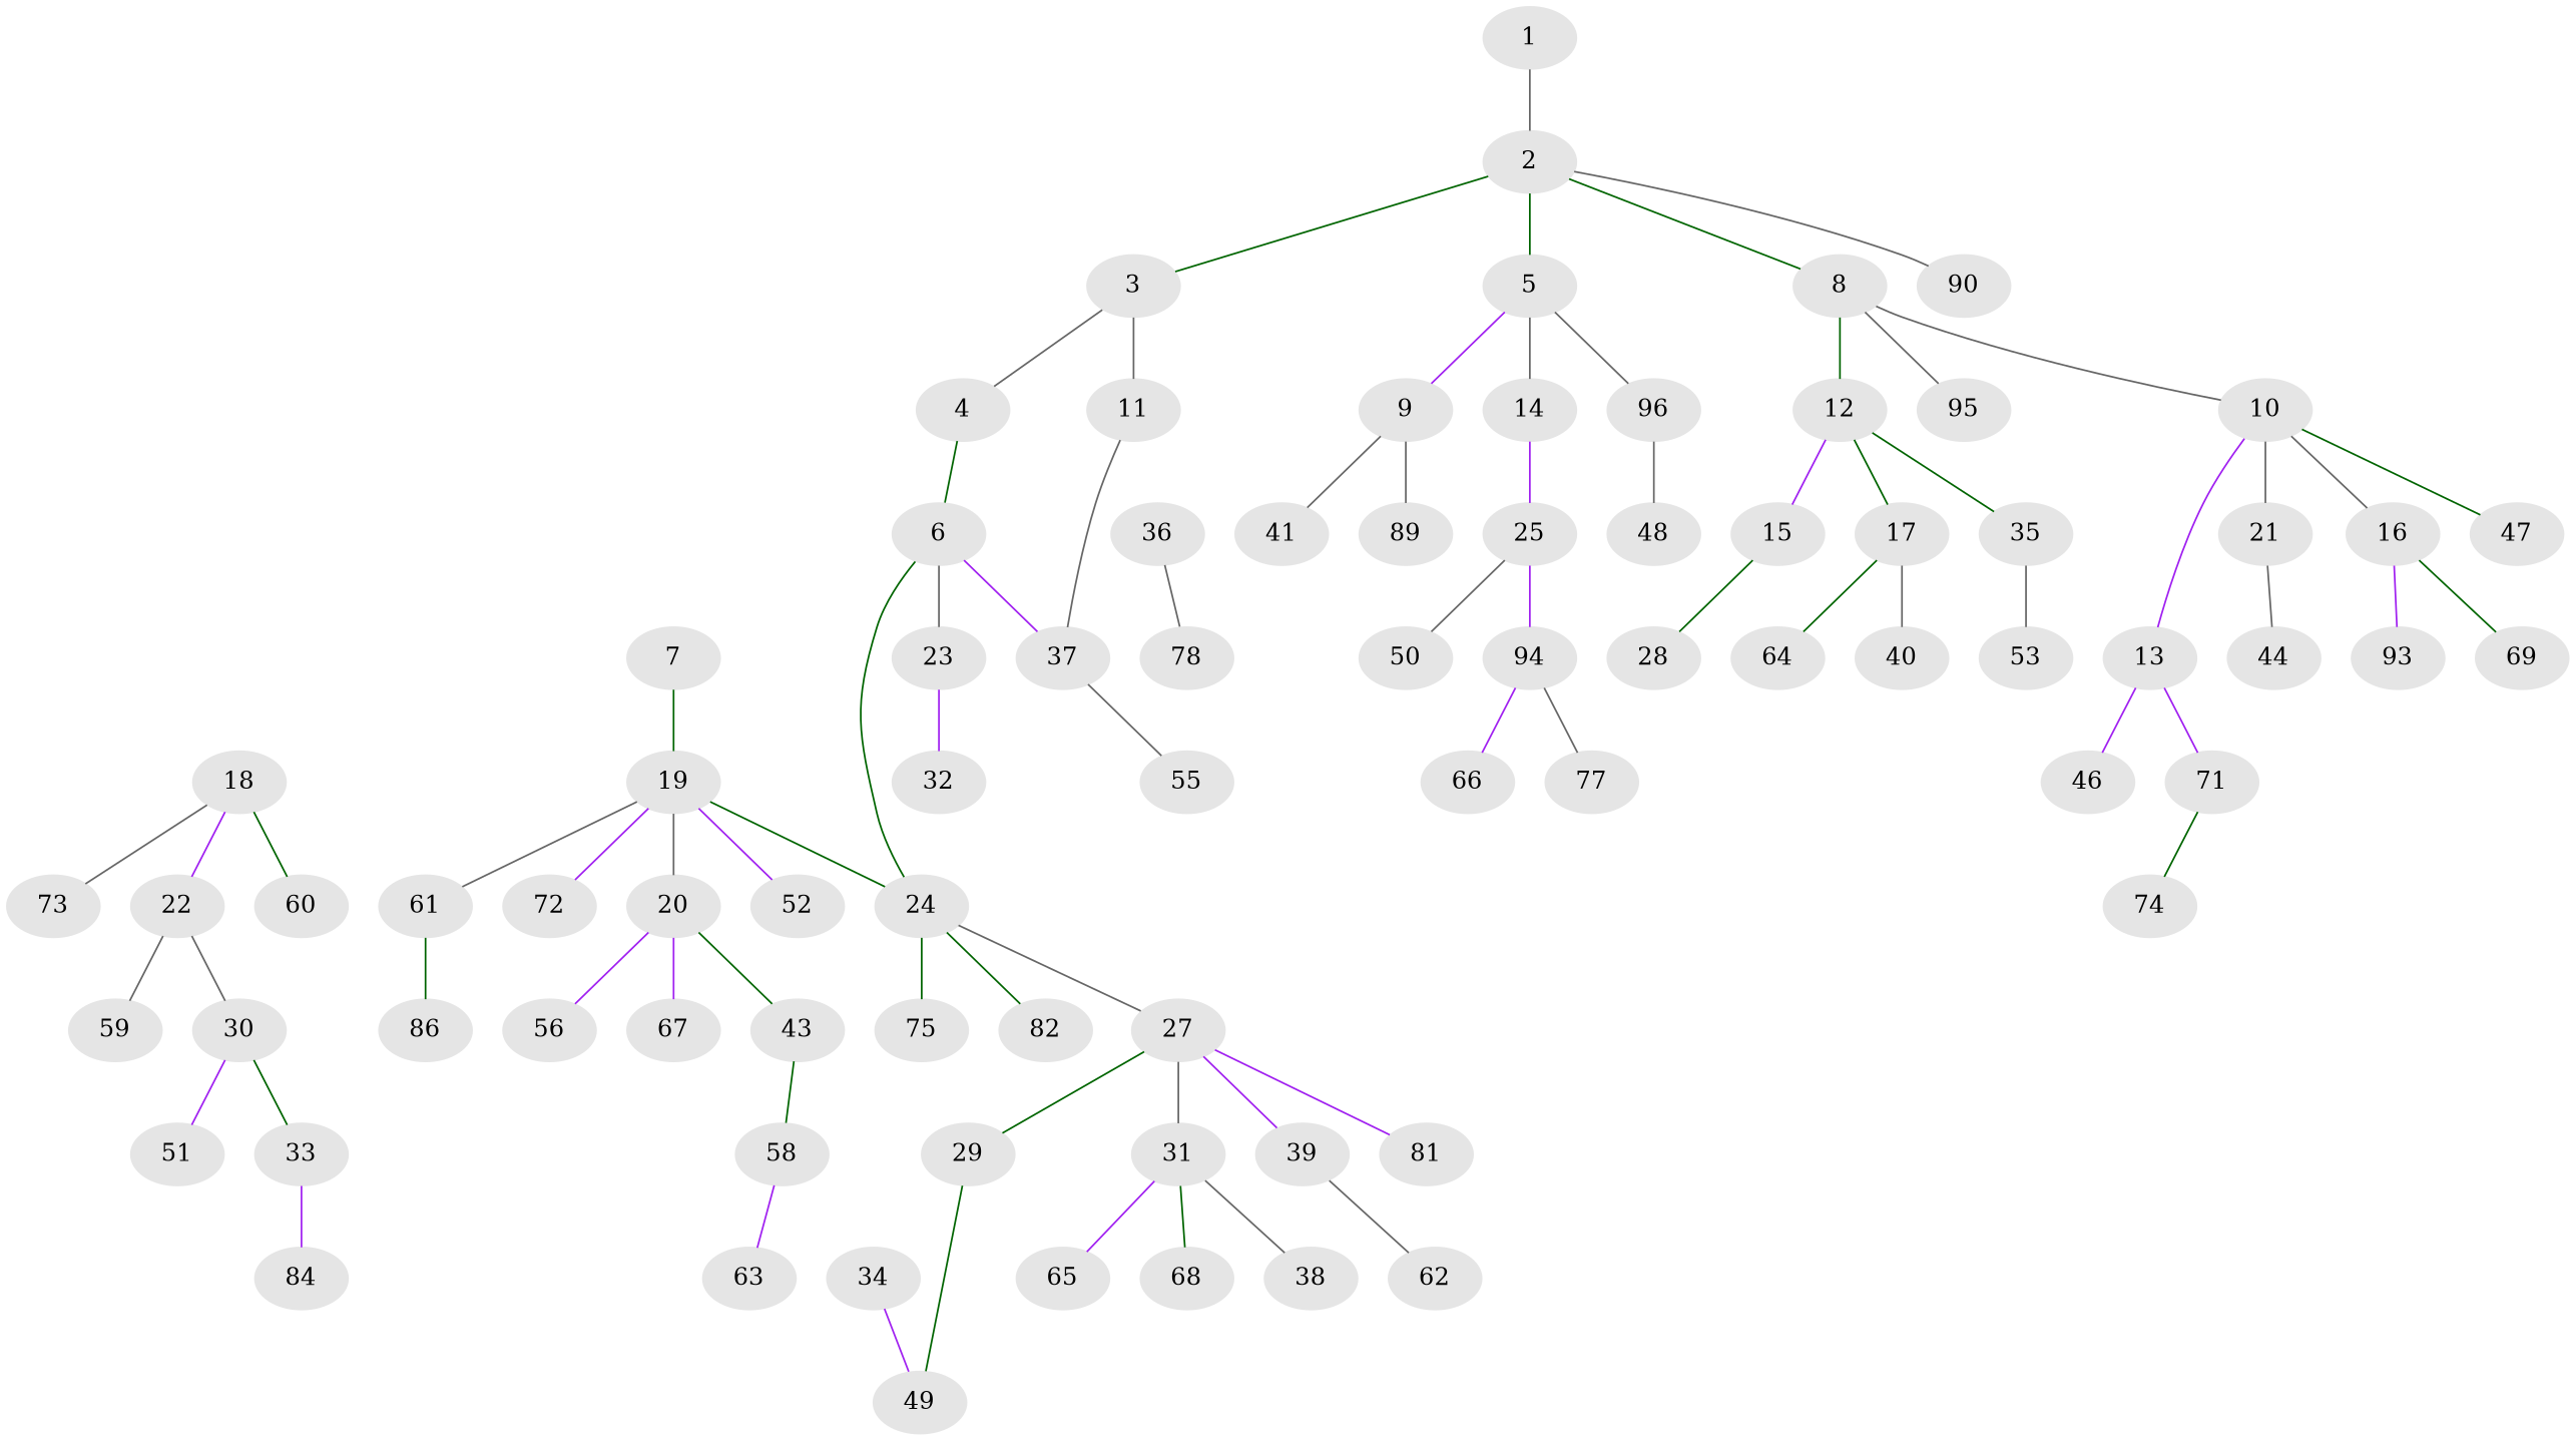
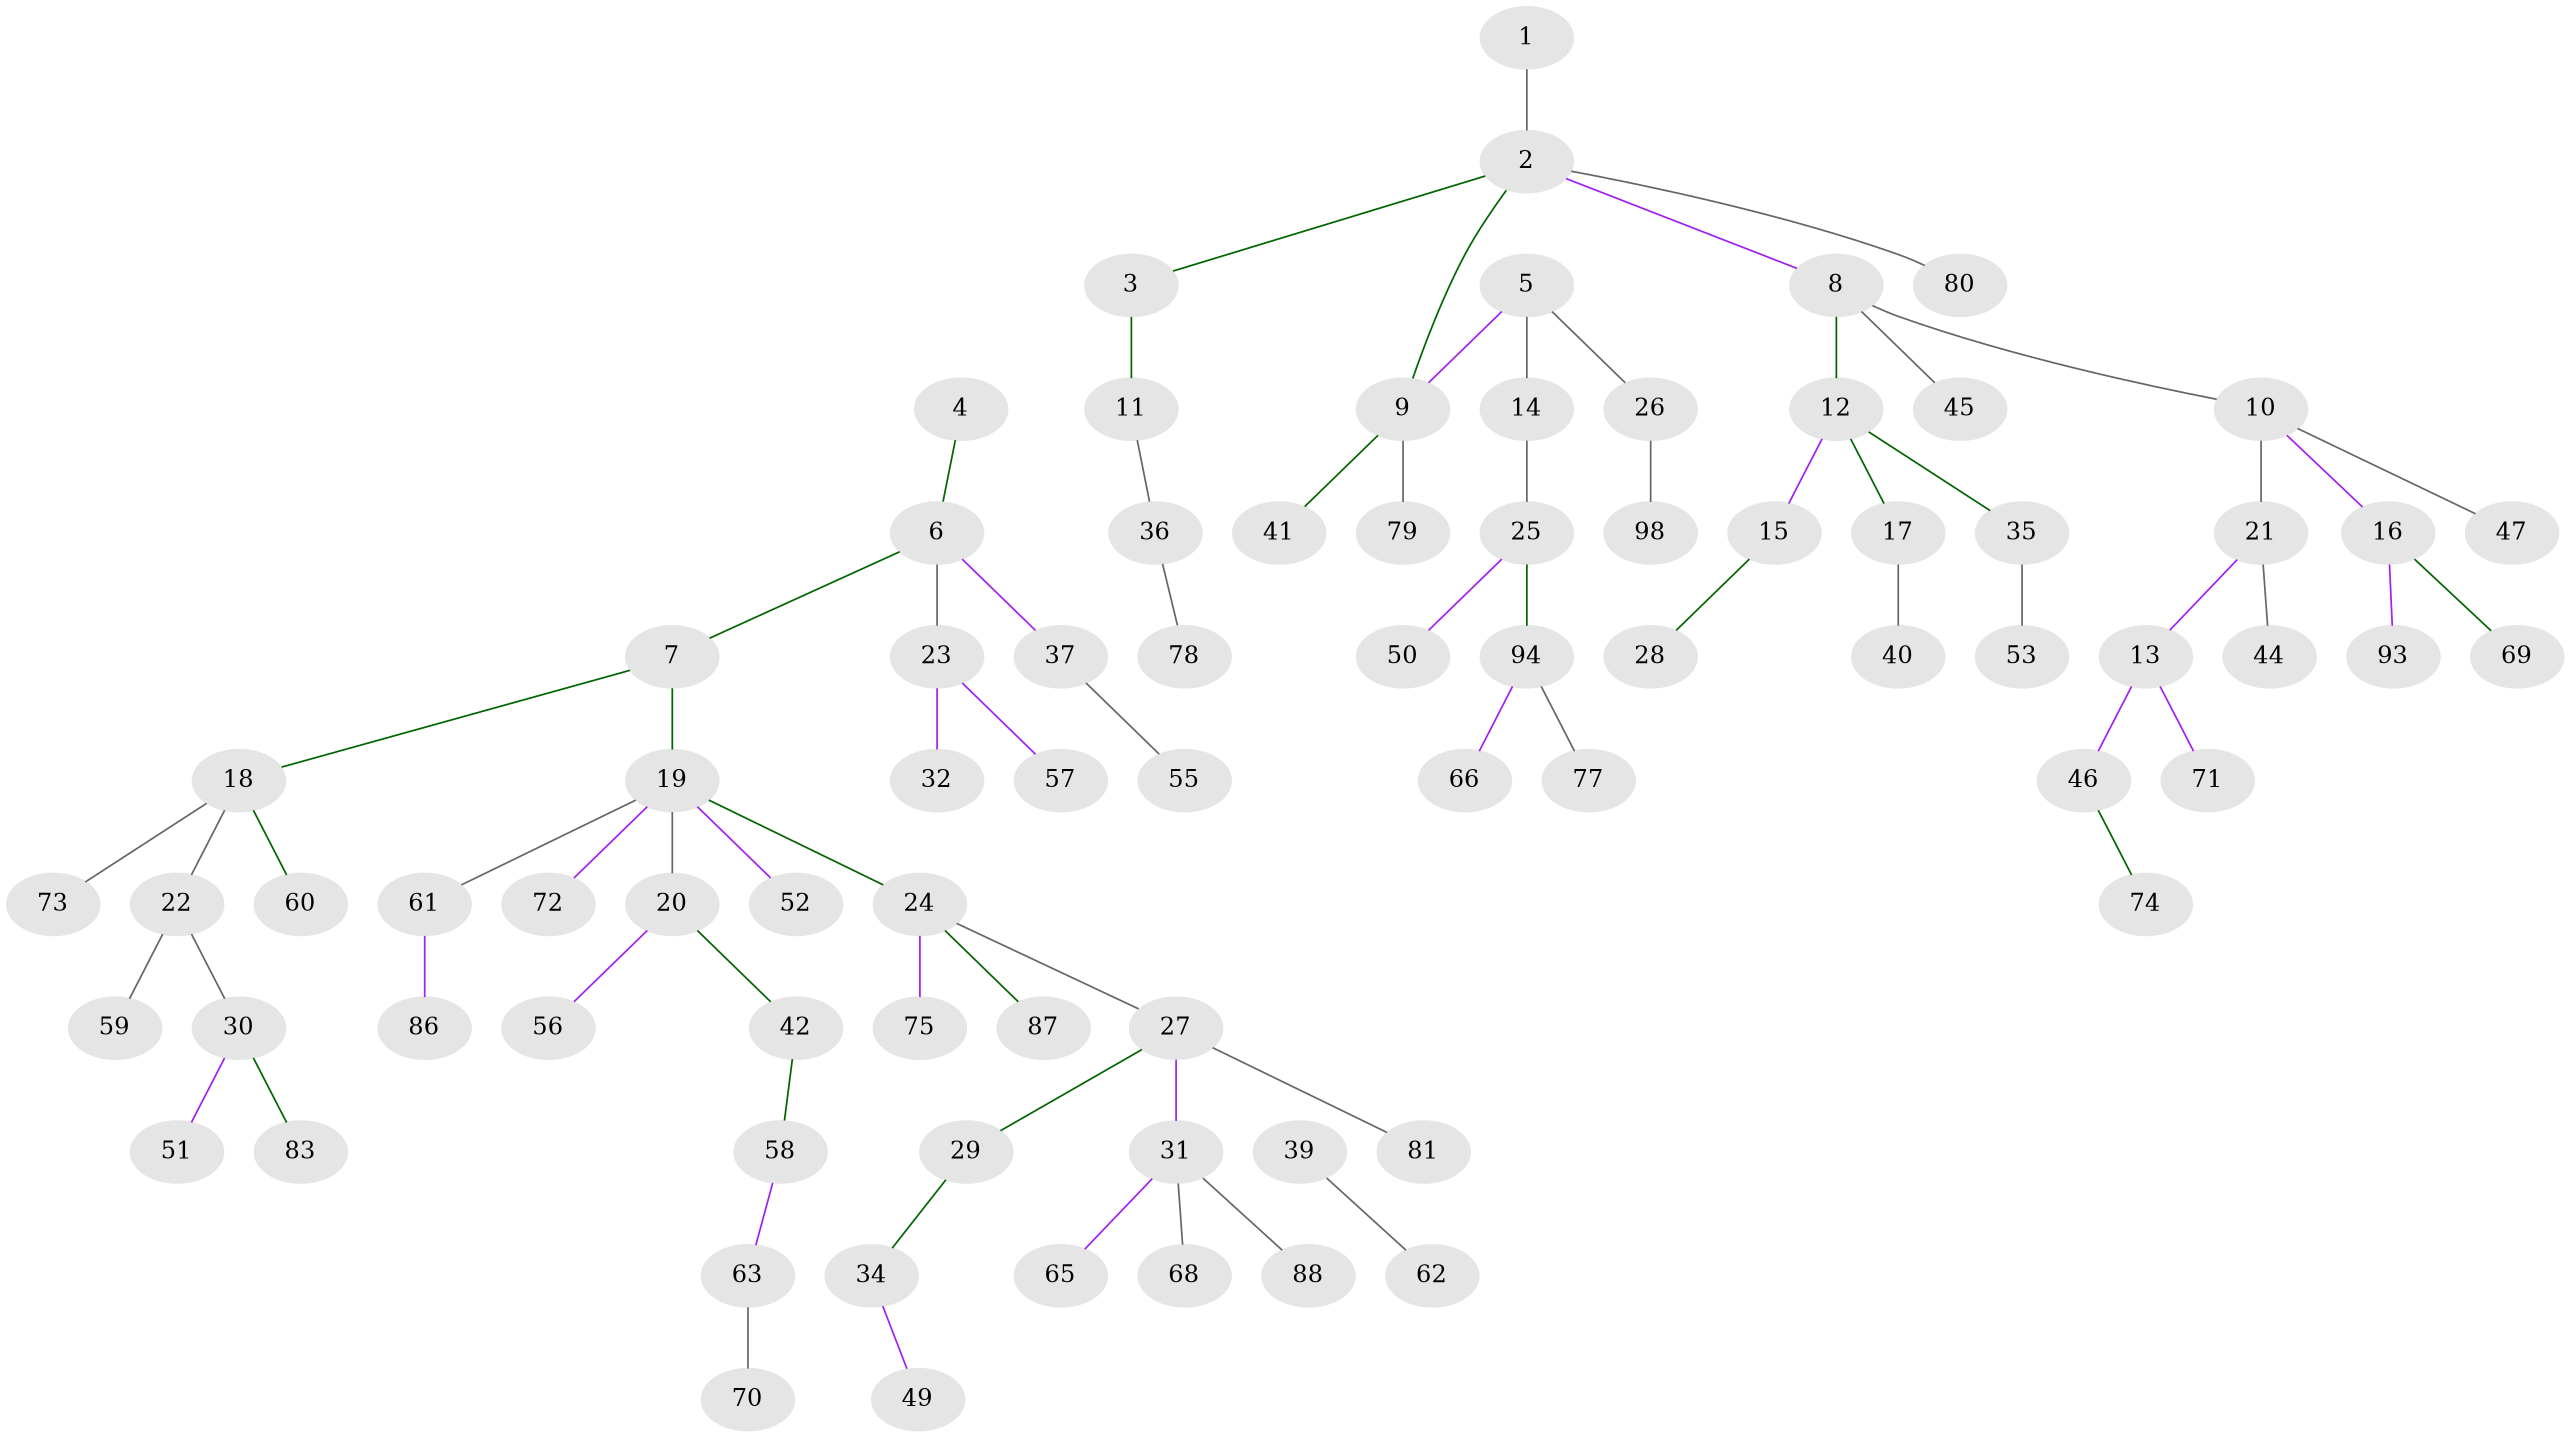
  graph {
    node [color=gray90 style=filled]
    edge [color=gray40]
    1
    2
    3
    5
    8
-   80 [label=90]
+   80
    4
    11
    9
    14
-   26 [label=96]
+   26
    10
    12
-   45 [label=95]
+   45
    6
    36
    7
    23
    37
    41
-   79 [label=89]
+   79
    25
-   48
+   48 [label=98]
    18
    19
    32
+   57
    55
    22
    60
    73
    20
    24
    52
    61
    72
    13
    16
    21
    47
    15
    17
    35
    46
    71
    n46 [label=93]
    69
    44
    78
    28
    40
-   64
    53
    74
    50
    n56 [label=94]
    30
    59
-   42 [label=43]
+   42
    56
-   67
    27
    75
-   82
+   82 [label=87]
    n65 [label=86]
    58
-   33
+   33 [label=83]
    51
    29
    31
    39
    81
    66
    77
    34
-   38
+   38 [label=88]
    65
    68
    62
    49
-   84
    63
+   70
    1 -- 2
    2 -- 3 [color=darkgreen]
-   2 -- 5 [color=darkgreen]
-   2 -- 8 [color=darkgreen]
+   2 -- 9 [color=darkgreen]
+   2 -- 8 [color=purple]
    2 -- 80
-   3 -- 4
-   3 -- 11
+   3 -- 11 [color=darkgreen]
    5 -- 9 [color=purple]
    5 -- 14
    5 -- 26
    8 -- 10
    8 -- 12 [color=darkgreen]
    8 -- 45
    4 -- 6 [color=darkgreen]
-   11 -- 37
-   9 -- 41
+   11 -- 36
+   9 -- 41 [color=darkgreen]
    9 -- 79
-   14 -- 25 [color=purple]
+   14 -- 25
    26 -- 48
-   10 -- 13 [color=purple]
-   10 -- 16
+   21 -- 13 [color=purple]
+   10 -- 16 [color=purple]
    10 -- 21
-   10 -- 47 [color=darkgreen]
+   10 -- 47
    12 -- 15 [color=purple]
    12 -- 17 [color=darkgreen]
    12 -- 35 [color=darkgreen]
-   6 -- 24 [color=darkgreen]
+   6 -- 7 [color=darkgreen]
    6 -- 23
    6 -- 37 [color=purple]
    36 -- 78
+   7 -- 18 [color=darkgreen]
    7 -- 19 [color=darkgreen]
    23 -- 32 [color=purple]
+   23 -- 57 [color=purple]
    37 -- 55
-   25 -- 50
-   25 -- n56 [color=purple]
-   18 -- 22 [color=purple]
+   25 -- 50 [color=purple]
+   25 -- n56 [color=darkgreen]
+   18 -- 22
    18 -- 60 [color=darkgreen]
    18 -- 73
    19 -- 20
    19 -- 24 [color=darkgreen]
    19 -- 52 [color=purple]
    19 -- 61
    19 -- 72 [color=purple]
    22 -- 30
    22 -- 59
    20 -- 42 [color=darkgreen]
    20 -- 56 [color=purple]
-   20 -- 67 [color=purple]
    24 -- 27
-   24 -- 75 [color=darkgreen]
+   24 -- 75 [color=purple]
    24 -- 82 [color=darkgreen]
-   61 -- n65 [color=darkgreen]
+   61 -- n65 [color=purple]
    13 -- 46 [color=purple]
    13 -- 71 [color=purple]
    16 -- n46 [color=purple]
    16 -- 69 [color=darkgreen]
    21 -- 44
    15 -- 28 [color=darkgreen]
    17 -- 40
-   17 -- 64 [color=darkgreen]
    35 -- 53
-   71 -- 74 [color=darkgreen]
+   46 -- 74 [color=darkgreen]
    n56 -- 66 [color=purple]
    n56 -- 77
    30 -- 33 [color=darkgreen]
    30 -- 51 [color=purple]
    42 -- 58 [color=darkgreen]
    27 -- 29 [color=darkgreen]
-   27 -- 31
-   27 -- 39 [color=purple]
-   27 -- 81 [color=purple]
+   27 -- 31 [color=purple]
+   27 -- 81
    58 -- 63 [color=purple]
-   33 -- 84 [color=purple]
-   29 -- 49 [color=darkgreen]
+   29 -- 34 [color=darkgreen]
    31 -- 38
    31 -- 65 [color=purple]
-   31 -- 68 [color=darkgreen]
+   31 -- 68
    39 -- 62
    34 -- 49 [color=purple]
+   63 -- 70
  }
